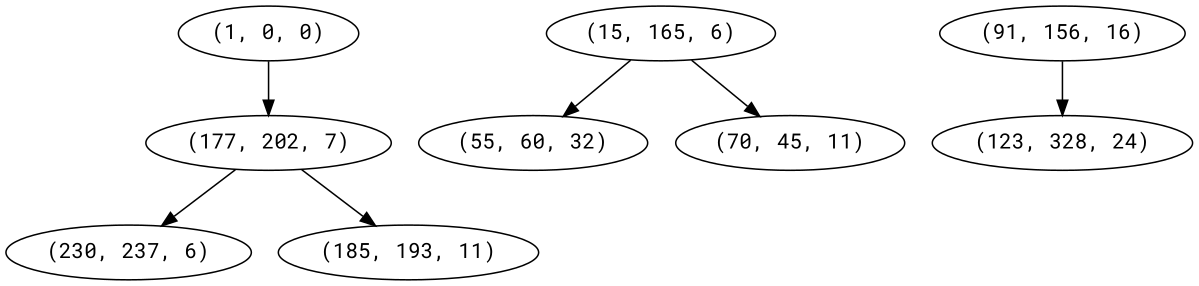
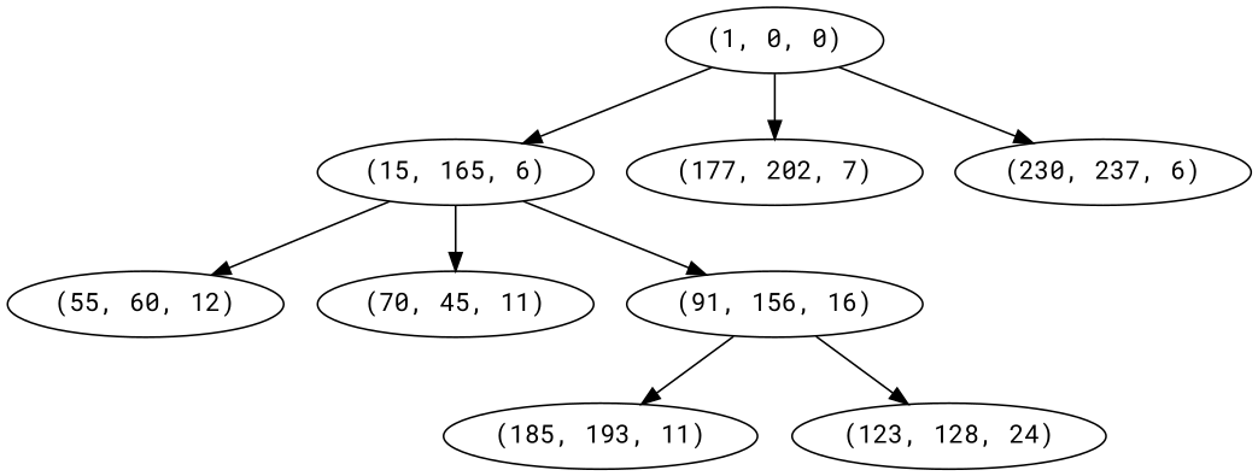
  digraph {
    fontname="Roboto Mono"
    node [fontname="Roboto Mono"]
    edge [fontname="Roboto Mono"]
    n1 [label="(1, 0, 0)"]
    "(15, 165, 6)"
    n3 [label="(177, 202, 7)"]
    "(230, 237, 6)"
-   "(55, 60, 12)" [label="(55, 60, 32)"]
+   "(55, 60, 12)"
    n6 [label="(70, 45, 11)"]
    n7 [label="(91, 156, 16)"]
    "(185, 193, 11)"
-   "(123, 128, 24)" [label="(123, 328, 24)"]
+   "(123, 128, 24)"
+   n1 -> "(15, 165, 6)"
    n1 -> n3
-   n3 -> "(230, 237, 6)"
+   n1 -> "(230, 237, 6)"
    "(15, 165, 6)" -> "(55, 60, 12)"
    "(15, 165, 6)" -> n6
-   n3 -> "(185, 193, 11)"
+   "(15, 165, 6)" -> n7
+   n7 -> "(185, 193, 11)"
    n7 -> "(123, 128, 24)"
  }
